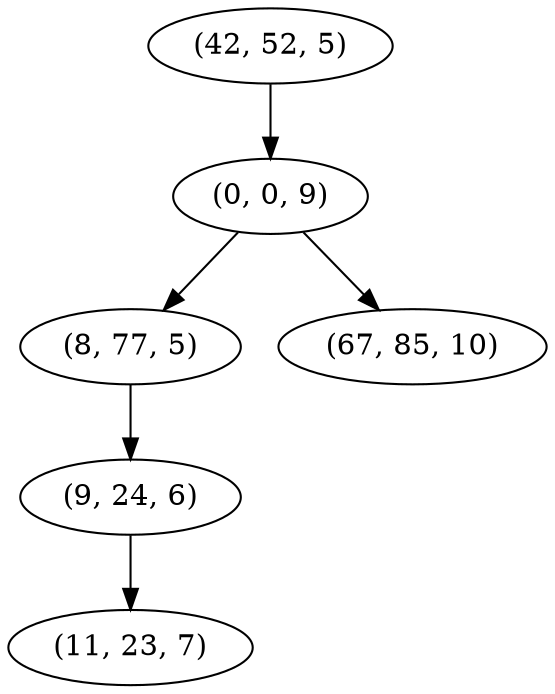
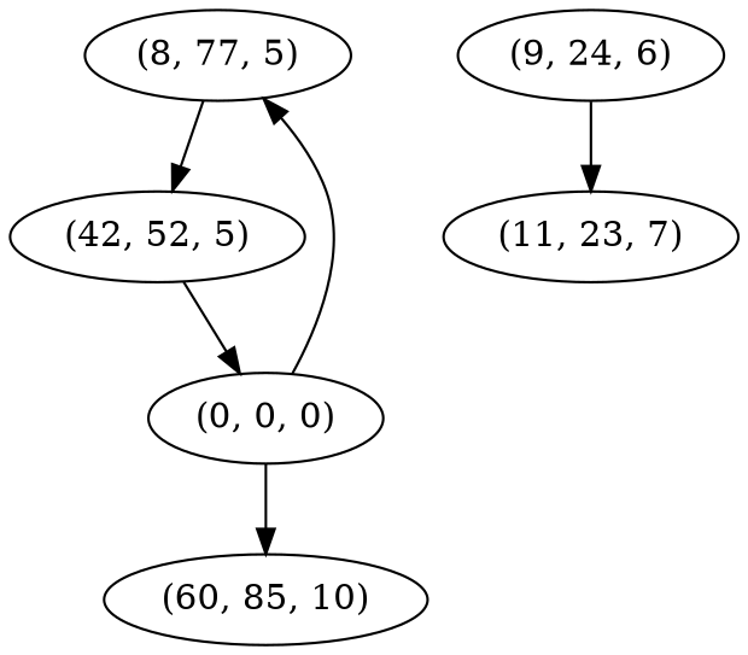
  digraph {
    n1 [label="(8, 77, 5)"]
-   "(0, 0, 0)" [label="(0, 0, 9)"]
-   "(67, 85, 10)"
+   "(0, 0, 0)"
+   "(67, 85, 10)" [label="(60, 85, 10)"]
    "(9, 24, 6)"
    "(42, 52, 5)"
    "(11, 23, 7)"
-   n1 -> "(9, 24, 6)"
+   n1 -> "(42, 52, 5)"
    "(0, 0, 0)" -> n1
    "(0, 0, 0)" -> "(67, 85, 10)"
    "(9, 24, 6)" -> "(11, 23, 7)"
    "(42, 52, 5)" -> "(0, 0, 0)"
  }
